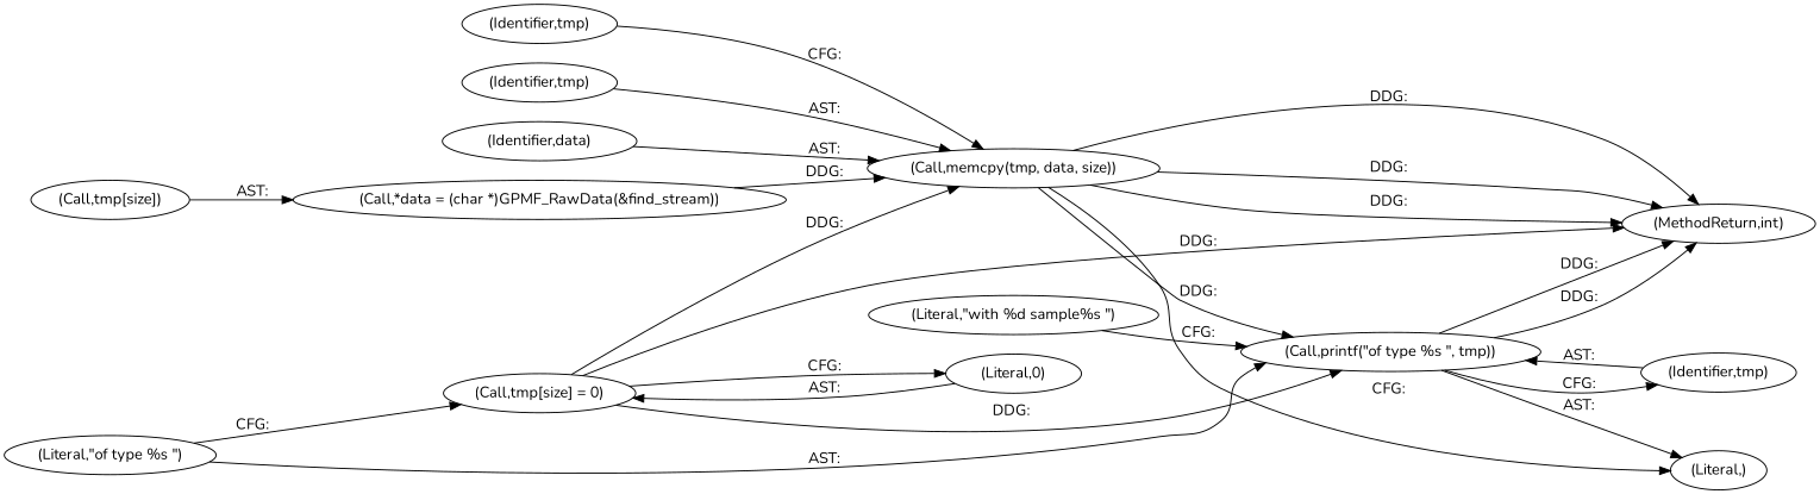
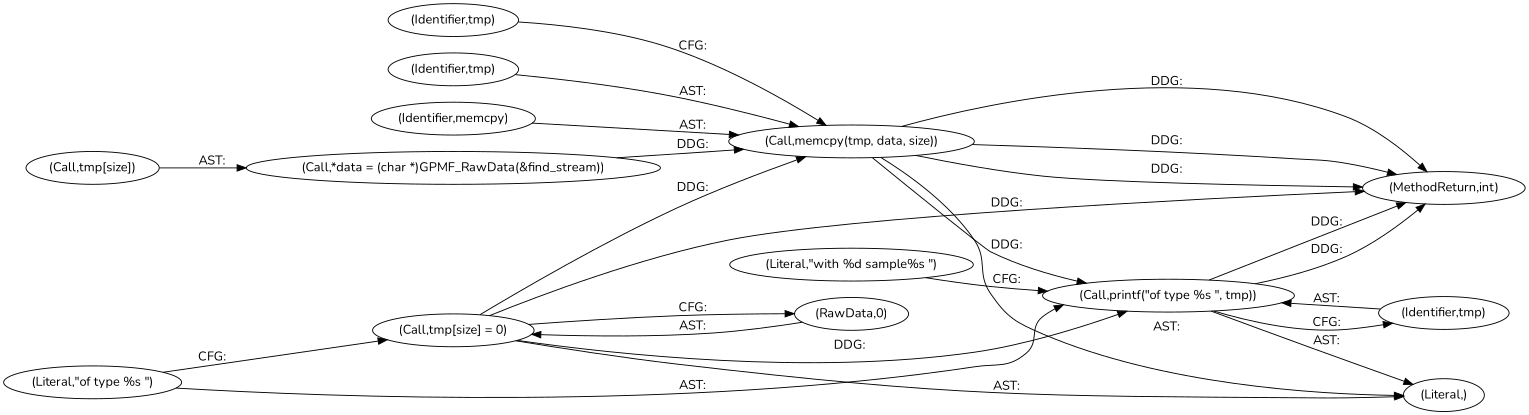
  digraph {
    fontname=Nunito
    rankdir=LR
    node [fontname=Nunito]
    edge [fontname=Nunito]
    n1 [label="(Call,tmp[size] = 0)"]
    n2 [label="(Call,memcpy(tmp, data, size))"]
    n3 [label="(Call,printf(\"of type %s \", tmp))"]
    n4 [label="(Literal,)"]
    n5 [label="(MethodReturn,int)"]
-   n6 [label="(Literal,0)"]
+   n6 [label="(RawData,0)"]
    n7 [label="(Identifier,tmp)"]
    n8 [label="(Identifier,tmp)"]
    n9 [label="(Literal,\"with %d sample%s \")"]
    n10 [label="(Call,*data = (char *)GPMF_RawData(&find_stream))"]
    n11 [label="(Identifier,tmp)"]
-   n12 [label="(Identifier,data)"]
+   n12 [label="(Identifier,memcpy)"]
    n13 [label="(Call,tmp[size])"]
    n14 [label="(Literal,\"of type %s \")"]
    n1 -> n2 [label="DDG: "]
    n1 -> n3 [label="DDG: "]
+   n1 -> n4 [label="AST: "]
    n1 -> n5 [label="DDG: "]
    n1 -> n6 [label="CFG: "]
    n2 -> n3 [label="DDG: "]
-   n2 -> n4 [label="CFG: "]
+   n2 -> n4 [label="AST: "]
    n2 -> n5 [label="DDG: "]
    n2 -> n5 [label="DDG: "]
    n2 -> n5 [label="DDG: "]
    n3 -> n4 [label="AST: "]
    n3 -> n5 [label="DDG: "]
    n3 -> n5 [label="DDG: "]
    n3 -> n7 [label="CFG: "]
    n6 -> n1 [label="AST: "]
    n7 -> n3 [label="AST: "]
    n8 -> n2 [label="CFG: "]
    n9 -> n3 [label="CFG: "]
    n10 -> n2 [label="DDG: "]
    n11 -> n2 [label="AST: "]
    n12 -> n2 [label="AST: "]
    n13 -> n10 [label="AST: "]
    n14 -> n1 [label="CFG: "]
    n14 -> n3 [label="AST: "]
  }
